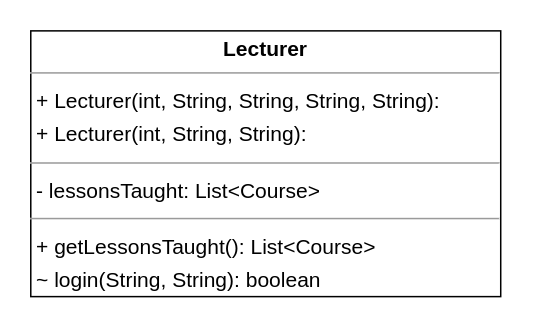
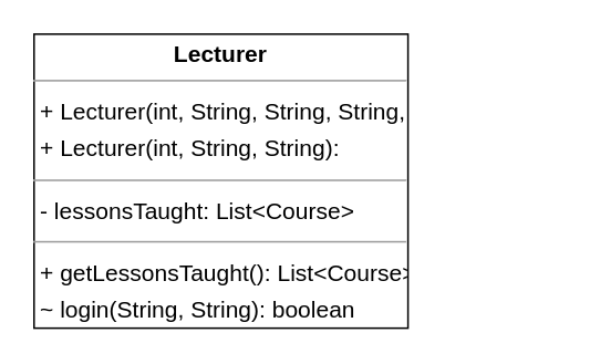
  <mxCell id="0" />
  <mxCell id="1" parent="0" />
- <mxCell id="2" value="&lt;p style=&quot;margin:0px;margin-top:4px;text-align:center;&quot;&gt;&lt;b&gt;Lecturer&lt;/b&gt;&lt;/p&gt;&lt;hr size=&quot;1&quot;/&gt;&lt;p style=&quot;margin:0 0 0 4px;line-height:1.6;&quot;&gt;+ Lecturer(int, String, String, String, String): &lt;br/&gt;+ Lecturer(int, String, String): &lt;/p&gt;&lt;hr size=&quot;1&quot;/&gt;&lt;p style=&quot;margin:0 0 0 4px;line-height:1.6;&quot;&gt;- lessonsTaught: List&amp;lt;Course&amp;gt;&lt;/p&gt;&lt;hr size=&quot;1&quot;/&gt;&lt;p style=&quot;margin:0 0 0 4px;line-height:1.6;&quot;&gt;+ getLessonsTaught(): List&amp;lt;Course&amp;gt;&lt;br/&gt;~ login(String, String): boolean&lt;/p&gt;" style="verticalAlign=top;align=left;overflow=fill;fontSize=14;fontFamily=Helvetica;html=1;rounded=0;shadow=0;comic=0;labelBackgroundColor=none;strokeWidth=1;" vertex="1" parent="1"><mxGeometry x="20" y="20" width="313" height="177" as="geometry" /></mxCell>
+ <mxCell id="2" value="&lt;p style=&quot;margin:0px;margin-top:4px;text-align:center;&quot;&gt;&lt;b&gt;Lecturer&lt;/b&gt;&lt;/p&gt;&lt;hr size=&quot;1&quot;/&gt;&lt;p style=&quot;margin:0 0 0 4px;line-height:1.6;&quot;&gt;+ Lecturer(int, String, String, String, String): &lt;br/&gt;+ Lecturer(int, String, String): &lt;/p&gt;&lt;hr size=&quot;1&quot;/&gt;&lt;p style=&quot;margin:0 0 0 4px;line-height:1.6;&quot;&gt;- lessonsTaught: List&amp;lt;Course&amp;gt;&lt;/p&gt;&lt;hr size=&quot;1&quot;/&gt;&lt;p style=&quot;margin:0 0 0 4px;line-height:1.6;&quot;&gt;+ getLessonsTaught(): List&amp;lt;Course&amp;gt;&lt;br/&gt;~ login(String, String): boolean&lt;/p&gt;" style="verticalAlign=top;align=left;overflow=fill;fontSize=14;fontFamily=Helvetica;html=1;rounded=0;shadow=0;comic=0;labelBackgroundColor=none;strokeWidth=1;" vertex="1" parent="1"><mxGeometry x="20" y="20" width="225" height="177" as="geometry" /></mxCell>
